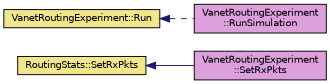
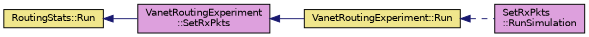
  digraph {
    rankdir=LR
    node [color=black fillcolor=khaki fontname=Helvetica fontsize=10 shape=record style=filled]
    edge [color=midnightblue dir=back fontname=Helvetica fontsize=10 labelfontname=Helvetica labelfontsize=10 style=solid]
-   n1 [fontcolor=black height=0.2 label="RoutingStats::SetRxPkts" width=0.4]
+   n1 [fontcolor=black height=0.2 label="RoutingStats::Run" width=0.4]
    n2 [fillcolor=plum height=0.2 label="VanetRoutingExperiment\l::SetRxPkts" width=0.4]
    n3 [height=0.2 label="VanetRoutingExperiment::Run" width=0.4]
-   n4 [fillcolor=plum height=0.2 label="VanetRoutingExperiment\l::RunSimulation" width=0.4]
+   n4 [fillcolor=plum height=0.2 label="SetRxPkts\l::RunSimulation" width=0.4]
    n1 -> n2
+   n2 -> n3
    n3 -> n4 [style=dashed]
  }
